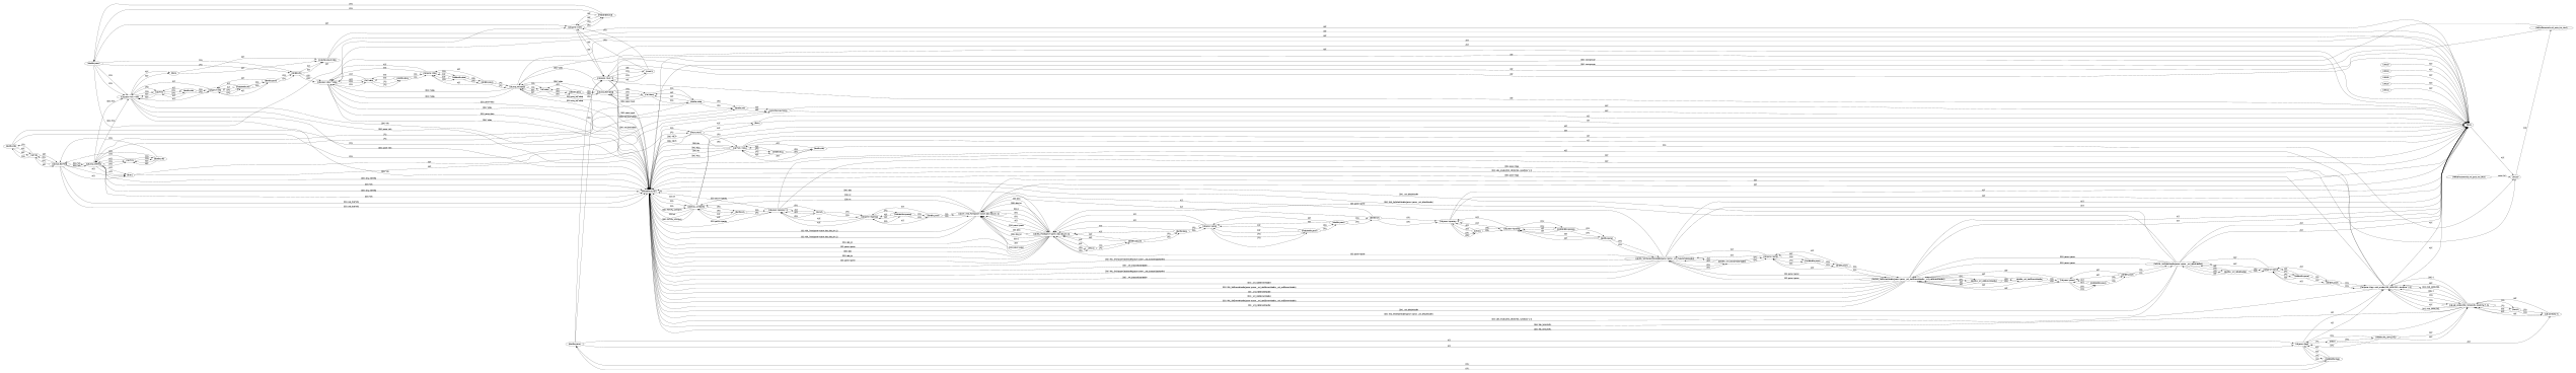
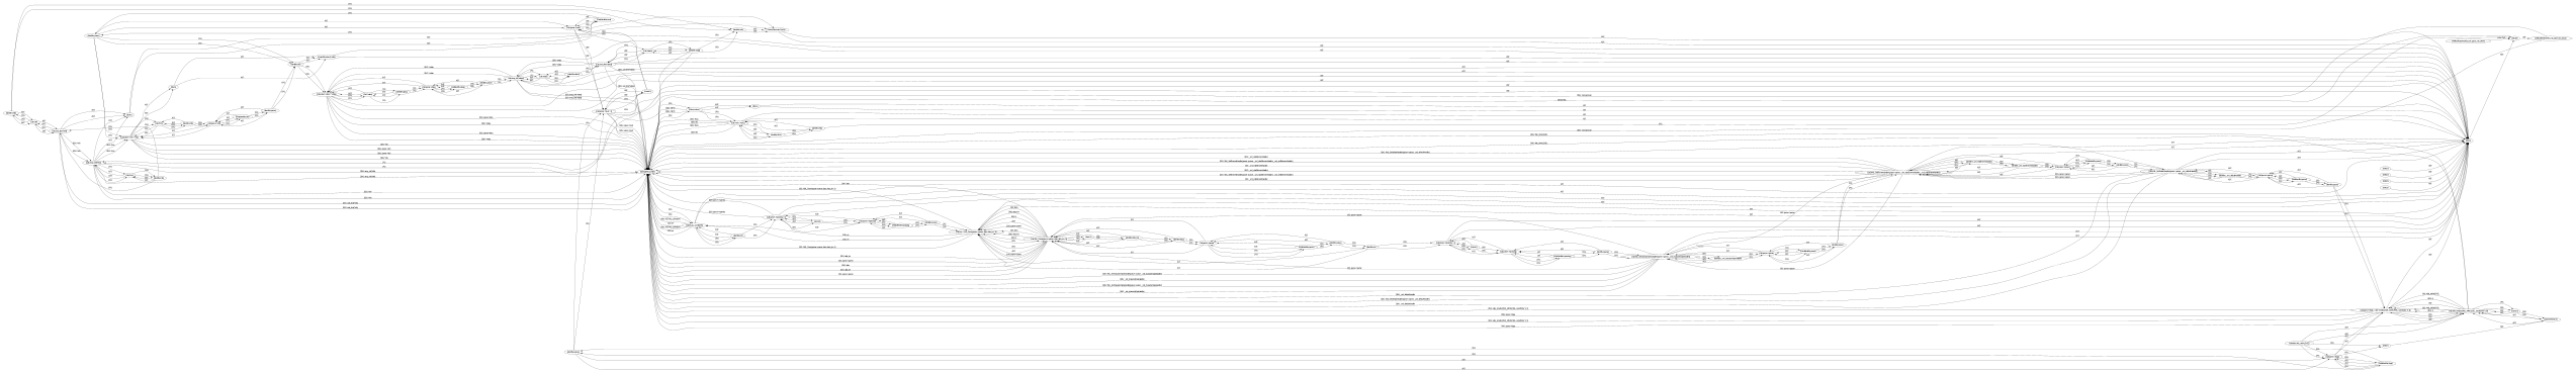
  digraph {
    fontname="Liberation Sans"
    rankdir=LR
    node [fontname="Liberation Sans"]
    edge [fontname="Liberation Sans"]
    n1 [label="(MethodReturn,RET)"]
    n2 [label="(Call,NULL_LONG(ret))"]
    n3 [label="(Return,return;)"]
    1000100
    n5 [label="(Block,)"]
    n6 [label="(Identifier,ret)"]
    n7 [label="(Call,**info = NULL)"]
    n8 [label="(Block,)"]
    n9 [label="(MethodParameterIn,xml_parse_into_struct)"]
    n10 [label="(MethodParameterOut,xml_parse_into_struct)"]
    n11 [label="(Identifier,info)"]
    n12 [label="(ControlStructure,if (info))"]
    n13 [label="(Block,)"]
    n14 [label="(Call,zval_dtor(*info))"]
    n15 [label="(Call,*info)"]
    n16 [label="(Call,array_init(*info))"]
    n17 [label="(Identifier,info)"]
    n18 [label="(Call,*info)"]
    n19 [label="(Call,parser->info = *info)"]
    n20 [label="(Identifier,info)"]
    n21 [label="(Block,)"]
    n22 [label="(Call,*info)"]
    n23 [label="(Call,zval_dtor(*xdata))"]
    n24 [label="(Call,*xdata)"]
    n25 [label="(Call,array_init(*xdata))"]
    n26 [label="(Identifier,xdata)"]
    n27 [label="(Call,*xdata)"]
    n28 [label="(Call,parser->data = *xdata)"]
    n29 [label="(Identifier,xdata)"]
    n30 [label="(Call,*xdata)"]
    n31 [label="(FieldIdentifier,data)"]
    n32 [label="(Call,parser->data)"]
    n33 [label="(Identifier,parser)"]
    n34 [label="(Identifier,xdata)"]
    n35 [label="(Identifier,info)"]
    n36 [label="(ControlStructure,if (info))"]
    n37 [label="(Identifier,info)"]
    n38 [label="(Call,parser->info)"]
    n39 [label="(FieldIdentifier,info)"]
    n40 [label="(Identifier,parser)"]
    n41 [label="(FieldIdentifier,level)"]
    n42 [label="(Call,parser->level)"]
    n43 [label="(Identifier,parser)"]
    n44 [label="(Call,parser->level = 0)"]
    n45 [label="(Literal,0)"]
    n46 [label="(FieldIdentifier,ltags)"]
    n47 [label="(Call,parser->ltags)"]
    n48 [label="(Identifier,parser)"]
    n49 [label="(Call,parser->ltags = safe_emalloc(XML_MAXLEVEL, sizeof(char *), 0))"]
    1000157
    n51 [label="(Call,safe_emalloc(XML_MAXLEVEL, sizeof(char *), 0))"]
    n52 [label="(Literal,0)"]
    n53 [label="(Call,sizeof(char *))"]
    n54 [label="(Identifier,XML_MAXLEVEL)"]
    n55 [label="(Call,XML_SetDefaultHandler(parser->parser, _xml_defaultHandler))"]
    n56 [label="(Identifier,_xml_defaultHandler)"]
    n57 [label="(Call,XML_SetElementHandler(parser->parser, _xml_startElementHandler, _xml_endElementHandler))"]
    n58 [label="(Call,parser->parser)"]
    n59 [label="(Identifier,_xml_endElementHandler)"]
    n60 [label="(Call,XML_SetCharacterDataHandler(parser->parser, _xml_characterDataHandler))"]
    n61 [label="(FieldIdentifier,parser)"]
    n62 [label="(Identifier,parser)"]
    n63 [label="(Identifier,_xml_startElementHandler)"]
    n64 [label="(Identifier,_xml_characterDataHandler)"]
    n65 [label="(Call,XML_Parse(parser->parser, data, data_len, 1))"]
    n66 [label="(Call,parser->parser)"]
    n67 [label="(FieldIdentifier,parser)"]
    n68 [label="(Identifier,parser)"]
    n69 [label="(Call,parser->parser)"]
    n70 [label="(Call,ret = XML_Parse(parser->parser, data, data_len, 1))"]
    n71 [label="(Literal,1)"]
    n72 [label="(FieldIdentifier,parser)"]
    n73 [label="(Identifier,parser)"]
    n74 [label="(Call,parser->isparsing = 1)"]
    n75 [label="(Literal,1)"]
    n76 [label="(Call,parser->isparsing)"]
    n77 [label="(FieldIdentifier,isparsing)"]
    n78 [label="(Identifier,parser)"]
    n79 [label="(Identifier,ret)"]
    n80 [label="(Call,parser->parser)"]
    n81 [label="(FieldIdentifier,parser)"]
    n82 [label="(Identifier,parser)"]
    n83 [label="(Identifier,data)"]
    n84 [label="(Identifier,data_len)"]
    n85 [label="(Call,parser->isparsing = 0)"]
    n86 [label="(Literal,0)"]
    n87 [label="(Call,parser->isparsing)"]
    n88 [label="(FieldIdentifier,isparsing)"]
    n89 [label="(Identifier,parser)"]
    n90 [label="(Identifier,NULL)"]
    n91 [label="(Identifier,info)"]
    1000103
    1000104
    1000105
    1000110
-   1000111
    n1 -> n2 [label="CFG: "]
    n1 -> n2 [label="CFG: "]
    n1 -> n3 [label="CFG: "]
    n1 -> n3 [label="CFG: "]
-   n1 -> 1000100 [label="AST: "]
+   n1 -> 1000100 [label="MAXLEVEL: "]
    n2 -> n1 [label="DDG: RETVAL_LONG(ret)"]
    n2 -> n1 [label="DDG: ret"]
    n2 -> n1 [label="DDG: RETVAL_LONG(ret)"]
    n2 -> n1 [label="DDG: ret"]
    n2 -> n5 [label="AST: "]
    n2 -> n5 [label="AST: "]
    n2 -> n6 [label="CFG: "]
    n2 -> n6 [label="CFG: "]
    n3 -> n1 [label="DDG: <RET>"]
    n3 -> n1 [label="DDG: <RET>"]
    n3 -> n7 [label="CFG: "]
    n3 -> n7 [label="CFG: "]
    n3 -> n8 [label="AST: "]
    n3 -> n8 [label="AST: "]
    1000100 -> n9 [label="AST: "]
    n5 -> 1000100 [label="AST: "]
    n6 -> n2 [label="AST: "]
    n6 -> n2 [label="AST: "]
    n6 -> n85 [label="CFG: "]
    n6 -> n85 [label="CFG: "]
    n7 -> n1 [label="DDG: info"]
    n7 -> n1 [label="DDG: NULL"]
    n7 -> n1 [label="DDG: info"]
    n7 -> n1 [label="DDG: NULL"]
    n7 -> n5 [label="AST: "]
    n7 -> n5 [label="AST: "]
    n7 -> n90 [label="CFG: "]
    n7 -> n90 [label="CFG: "]
    n8 -> n5 [label="AST: "]
    n8 -> n5 [label="AST: "]
    n9 -> n1 [label="DDG: <anonymous>"]
    n9 -> n1 [label="DDG: <anonymous>"]
    n10 -> 1000100 [label="MAXLEVEL: "]
    n11 -> n12 [label="AST: "]
    n11 -> n12 [label="AST: "]
    n12 -> n5 [label="AST: "]
    n12 -> n5 [label="AST: "]
    n13 -> n12 [label="AST: "]
    n13 -> n12 [label="AST: "]
    n14 -> n1 [label="DDG: zval_dtor(*info)"]
    n14 -> n1 [label="DDG: zval_dtor(*info)"]
    n14 -> n13 [label="AST: "]
    n14 -> n13 [label="AST: "]
    n14 -> n15 [label="CFG: "]
    n14 -> n15 [label="CFG: "]
    n14 -> n16 [label="DDG: *info"]
    n14 -> n16 [label="DDG: *info"]
    n15 -> n14 [label="AST: "]
    n15 -> n14 [label="AST: "]
    n15 -> n17 [label="CFG: "]
    n15 -> n17 [label="CFG: "]
    n16 -> n1 [label="DDG: array_init(*info)"]
    n16 -> n1 [label="DDG: *info"]
    n16 -> n1 [label="DDG: array_init(*info)"]
    n16 -> n1 [label="DDG: *info"]
    n16 -> n13 [label="AST: "]
    n16 -> n13 [label="AST: "]
    n16 -> n18 [label="CFG: "]
    n16 -> n18 [label="CFG: "]
    n16 -> n19 [label="DDG: *info"]
    n16 -> n19 [label="DDG: *info"]
    n17 -> n11 [label="CFG: "]
    n17 -> n11 [label="CFG: "]
    n17 -> n15 [label="AST: "]
    n17 -> n15 [label="AST: "]
    n18 -> n16 [label="AST: "]
    n18 -> n16 [label="AST: "]
    n18 -> n20 [label="CFG: "]
    n18 -> n20 [label="CFG: "]
    n19 -> n1 [label="DDG: parser->info"]
    n19 -> n1 [label="DDG: *info"]
    n19 -> n1 [label="DDG: parser->info"]
    n19 -> n1 [label="DDG: *info"]
    n19 -> n21 [label="AST: "]
    n19 -> n21 [label="AST: "]
    n19 -> n22 [label="CFG: "]
    n19 -> n22 [label="CFG: "]
    n20 -> n14 [label="CFG: "]
    n20 -> n14 [label="CFG: "]
    n20 -> n18 [label="AST: "]
    n20 -> n18 [label="AST: "]
    n21 -> n36 [label="AST: "]
    n21 -> n36 [label="AST: "]
    n22 -> n19 [label="AST: "]
    n22 -> n19 [label="AST: "]
    n22 -> n37 [label="CFG: "]
    n22 -> n37 [label="CFG: "]
    n23 -> n1 [label="DDG: zval_dtor(*xdata)"]
    n23 -> n1 [label="DDG: zval_dtor(*xdata)"]
    n23 -> n5 [label="AST: "]
    n23 -> n5 [label="AST: "]
    n23 -> n24 [label="CFG: "]
    n23 -> n24 [label="CFG: "]
    n23 -> n25 [label="DDG: *xdata"]
    n23 -> n25 [label="DDG: *xdata"]
    n24 -> n23 [label="AST: "]
    n24 -> n23 [label="AST: "]
    n24 -> n26 [label="CFG: "]
    n24 -> n26 [label="CFG: "]
    n25 -> n1 [label="DDG: array_init(*xdata)"]
    n25 -> n1 [label="DDG: array_init(*xdata)"]
    n25 -> n5 [label="AST: "]
    n25 -> n5 [label="AST: "]
    n25 -> n27 [label="CFG: "]
    n25 -> n27 [label="CFG: "]
    n25 -> n28 [label="DDG: *xdata"]
    n25 -> n28 [label="DDG: *xdata"]
    n26 -> n11 [label="CFG: "]
    n26 -> n11 [label="CFG: "]
    n26 -> n16 [label="CFG: "]
    n26 -> n16 [label="CFG: "]
    n26 -> n24 [label="AST: "]
    n26 -> n24 [label="AST: "]
    n27 -> n25 [label="AST: "]
    n27 -> n25 [label="AST: "]
    n27 -> n29 [label="CFG: "]
    n27 -> n29 [label="CFG: "]
    n28 -> n1 [label="DDG: *xdata"]
    n28 -> n1 [label="DDG: parser->data"]
    n28 -> n1 [label="DDG: *xdata"]
    n28 -> n1 [label="DDG: parser->data"]
    n28 -> n5 [label="AST: "]
    n28 -> n5 [label="AST: "]
    n28 -> n30 [label="CFG: "]
    n28 -> n30 [label="CFG: "]
    n29 -> n23 [label="CFG: "]
    n29 -> n23 [label="CFG: "]
    n29 -> n27 [label="AST: "]
    n29 -> n27 [label="AST: "]
    n30 -> n28 [label="AST: "]
    n30 -> n28 [label="AST: "]
    n30 -> n34 [label="CFG: "]
    n30 -> n34 [label="CFG: "]
    n31 -> n32 [label="AST: "]
    n31 -> n32 [label="AST: "]
    n31 -> n33 [label="CFG: "]
    n31 -> n33 [label="CFG: "]
    n32 -> n28 [label="AST: "]
    n32 -> n28 [label="AST: "]
    n32 -> n31 [label="CFG: "]
    n32 -> n31 [label="CFG: "]
    n33 -> n25 [label="CFG: "]
    n33 -> n25 [label="CFG: "]
    n33 -> n32 [label="AST: "]
    n33 -> n32 [label="AST: "]
    n34 -> n30 [label="AST: "]
    n34 -> n30 [label="AST: "]
    n34 -> n32 [label="CFG: "]
    n34 -> n32 [label="CFG: "]
    n35 -> n28 [label="CFG: "]
    n35 -> n28 [label="CFG: "]
    n35 -> n36 [label="AST: "]
    n35 -> n36 [label="AST: "]
    n36 -> n5 [label="AST: "]
    n36 -> n5 [label="AST: "]
    n37 -> n22 [label="AST: "]
    n37 -> n22 [label="AST: "]
    n37 -> n38 [label="CFG: "]
    n37 -> n38 [label="CFG: "]
    n38 -> n19 [label="AST: "]
    n38 -> n19 [label="AST: "]
    n38 -> n39 [label="CFG: "]
    n38 -> n39 [label="CFG: "]
    n39 -> n38 [label="AST: "]
    n39 -> n38 [label="AST: "]
    n39 -> n40 [label="CFG: "]
    n39 -> n40 [label="CFG: "]
    n40 -> n35 [label="CFG: "]
    n40 -> n35 [label="CFG: "]
    n40 -> n38 [label="AST: "]
    n40 -> n38 [label="AST: "]
    n41 -> n42 [label="AST: "]
    n41 -> n42 [label="AST: "]
    n41 -> n43 [label="CFG: "]
    n41 -> n43 [label="CFG: "]
    n42 -> n41 [label="CFG: "]
    n42 -> n41 [label="CFG: "]
    n42 -> n44 [label="AST: "]
    n42 -> n44 [label="AST: "]
    n43 -> n19 [label="CFG: "]
    n43 -> n19 [label="CFG: "]
    n43 -> n35 [label="CFG: "]
    n43 -> n35 [label="CFG: "]
    n43 -> n42 [label="AST: "]
    n43 -> n42 [label="AST: "]
    n44 -> n1 [label="DDG: parser->level"]
    n44 -> n1 [label="DDG: parser->level"]
    n44 -> n5 [label="AST: "]
    n44 -> n5 [label="AST: "]
    n44 -> n45 [label="CFG: "]
    n44 -> n45 [label="CFG: "]
    n45 -> n42 [label="CFG: "]
    n45 -> n42 [label="CFG: "]
    n45 -> n44 [label="AST: "]
    n45 -> n44 [label="AST: "]
    n46 -> n47 [label="AST: "]
    n46 -> n47 [label="AST: "]
    n46 -> n48 [label="CFG: "]
    n46 -> n48 [label="CFG: "]
    n47 -> n46 [label="CFG: "]
    n47 -> n46 [label="CFG: "]
    n47 -> n49 [label="AST: "]
    n47 -> n49 [label="AST: "]
    n47 -> 1000157 [label="CFG: "]
    n48 -> n44 [label="CFG: "]
    n48 -> n44 [label="CFG: "]
    n48 -> n47 [label="AST: "]
    n48 -> n47 [label="AST: "]
    n49 -> n1 [label="DDG: safe_emalloc(XML_MAXLEVEL, sizeof(char *), 0)"]
    n49 -> n1 [label="DDG: parser->ltags"]
    n49 -> n1 [label="DDG: safe_emalloc(XML_MAXLEVEL, sizeof(char *), 0)"]
    n49 -> n1 [label="DDG: parser->ltags"]
    n49 -> n5 [label="AST: "]
    n49 -> n5 [label="AST: "]
    n49 -> n51 [label="CFG: "]
    n49 -> n51 [label="CFG: "]
    1000157 -> n53 [label="AST: "]
-   1000157 -> n54 [label="CFG: "]
+   n54 -> 1000157 [label="CFG: "]
    n51 -> n1 [label="DDG: XML_MAXLEVEL"]
    n51 -> n1 [label="DDG: XML_MAXLEVEL"]
    n51 -> n49 [label="AST: "]
    n51 -> n49 [label="DDG: XML_MAXLEVEL"]
    n51 -> n49 [label="DDG: 0"]
    n51 -> n49 [label="AST: "]
    n51 -> n49 [label="DDG: XML_MAXLEVEL"]
    n51 -> n49 [label="DDG: 0"]
    n51 -> n52 [label="CFG: "]
    n51 -> n52 [label="CFG: "]
    n52 -> n51 [label="AST: "]
    n52 -> n51 [label="AST: "]
    n52 -> n53 [label="CFG: "]
    n52 -> n53 [label="CFG: "]
    n53 -> n51 [label="AST: "]
    n53 -> n51 [label="AST: "]
    n54 -> n47 [label="CFG: "]
    n54 -> n47 [label="CFG: "]
    n54 -> n51 [label="AST: "]
    n54 -> n51 [label="AST: "]
    n55 -> n1 [label="DDG: XML_SetDefaultHandler(parser->parser, _xml_defaultHandler)"]
    n55 -> n1 [label="DDG: _xml_defaultHandler"]
    n55 -> n1 [label="DDG: XML_SetDefaultHandler(parser->parser, _xml_defaultHandler)"]
    n55 -> n1 [label="DDG: _xml_defaultHandler"]
    n55 -> n5 [label="AST: "]
    n55 -> n5 [label="AST: "]
    n55 -> n56 [label="CFG: "]
    n55 -> n56 [label="CFG: "]
    n55 -> n57 [label="DDG: parser->parser"]
    n55 -> n57 [label="DDG: parser->parser"]
    n56 -> n55 [label="AST: "]
    n56 -> n55 [label="AST: "]
    n56 -> n58 [label="CFG: "]
    n56 -> n58 [label="CFG: "]
    n57 -> n1 [label="DDG: _xml_startElementHandler"]
    n57 -> n1 [label="DDG: XML_SetElementHandler(parser->parser, _xml_startElementHandler, _xml_endElementHandler)"]
    n57 -> n1 [label="DDG: _xml_endElementHandler"]
    n57 -> n1 [label="DDG: _xml_startElementHandler"]
    n57 -> n1 [label="DDG: XML_SetElementHandler(parser->parser, _xml_startElementHandler, _xml_endElementHandler)"]
    n57 -> n1 [label="DDG: _xml_endElementHandler"]
    n57 -> n5 [label="AST: "]
    n57 -> n5 [label="AST: "]
    n57 -> n59 [label="CFG: "]
    n57 -> n59 [label="CFG: "]
    n57 -> n60 [label="DDG: parser->parser"]
    n57 -> n60 [label="DDG: parser->parser"]
    n58 -> n55 [label="AST: "]
    n58 -> n55 [label="AST: "]
    n58 -> n61 [label="CFG: "]
    n58 -> n61 [label="CFG: "]
    n59 -> n57 [label="AST: "]
    n59 -> n57 [label="AST: "]
    n59 -> n63 [label="CFG: "]
    n59 -> n63 [label="CFG: "]
    n60 -> n1 [label="DDG: XML_SetCharacterDataHandler(parser->parser, _xml_characterDataHandler)"]
    n60 -> n1 [label="DDG: _xml_characterDataHandler"]
    n60 -> n1 [label="DDG: XML_SetCharacterDataHandler(parser->parser, _xml_characterDataHandler)"]
    n60 -> n1 [label="DDG: _xml_characterDataHandler"]
    n60 -> n5 [label="AST: "]
    n60 -> n5 [label="AST: "]
    n60 -> n64 [label="CFG: "]
    n60 -> n64 [label="CFG: "]
    n60 -> n65 [label="DDG: parser->parser"]
    n60 -> n65 [label="DDG: parser->parser"]
    n61 -> n58 [label="AST: "]
    n61 -> n58 [label="AST: "]
    n61 -> n62 [label="CFG: "]
    n61 -> n62 [label="CFG: "]
    n62 -> n49 [label="CFG: "]
    n62 -> n49 [label="CFG: "]
    n62 -> n58 [label="AST: "]
    n62 -> n58 [label="AST: "]
    n63 -> n57 [label="AST: "]
    n63 -> n57 [label="AST: "]
    n63 -> n66 [label="CFG: "]
    n63 -> n66 [label="CFG: "]
    n64 -> n60 [label="AST: "]
    n64 -> n60 [label="AST: "]
    n64 -> n69 [label="CFG: "]
    n64 -> n69 [label="CFG: "]
    n65 -> n1 [label="DDG: data_len"]
    n65 -> n1 [label="DDG: parser->parser"]
    n65 -> n1 [label="DDG: data"]
    n65 -> n1 [label="DDG: data_len"]
    n65 -> n1 [label="DDG: parser->parser"]
    n65 -> n1 [label="DDG: data"]
    n65 -> n70 [label="AST: "]
    n65 -> n70 [label="DDG: parser->parser"]
    n65 -> n70 [label="DDG: data"]
    n65 -> n70 [label="DDG: data_len"]
    n65 -> n70 [label="DDG: 1"]
    n65 -> n70 [label="AST: "]
    n65 -> n70 [label="DDG: parser->parser"]
    n65 -> n70 [label="DDG: data"]
    n65 -> n70 [label="DDG: data_len"]
    n65 -> n70 [label="DDG: 1"]
    n65 -> n71 [label="CFG: "]
    n65 -> n71 [label="CFG: "]
    n66 -> n57 [label="AST: "]
    n66 -> n57 [label="AST: "]
    n66 -> n67 [label="CFG: "]
    n66 -> n67 [label="CFG: "]
    n67 -> n66 [label="AST: "]
    n67 -> n66 [label="AST: "]
    n67 -> n68 [label="CFG: "]
    n67 -> n68 [label="CFG: "]
    n68 -> n55 [label="CFG: "]
    n68 -> n55 [label="CFG: "]
    n68 -> n66 [label="AST: "]
    n68 -> n66 [label="AST: "]
    n69 -> n60 [label="AST: "]
    n69 -> n60 [label="AST: "]
    n69 -> n72 [label="CFG: "]
    n69 -> n72 [label="CFG: "]
    n70 -> n1 [label="DDG: XML_Parse(parser->parser, data, data_len, 1)"]
    n70 -> n1 [label="DDG: XML_Parse(parser->parser, data, data_len, 1)"]
    n70 -> n2 [label="DDG: ret"]
    n70 -> n2 [label="DDG: ret"]
    n70 -> n5 [label="AST: "]
    n70 -> n5 [label="AST: "]
    n70 -> n65 [label="CFG: "]
    n70 -> n65 [label="CFG: "]
    n71 -> n65 [label="AST: "]
    n71 -> n65 [label="AST: "]
    n71 -> n84 [label="CFG: "]
    n71 -> n84 [label="CFG: "]
    n72 -> n69 [label="AST: "]
    n72 -> n69 [label="AST: "]
    n72 -> n73 [label="CFG: "]
    n72 -> n73 [label="CFG: "]
    n73 -> n57 [label="CFG: "]
    n73 -> n57 [label="CFG: "]
    n73 -> n69 [label="AST: "]
    n73 -> n69 [label="AST: "]
    n74 -> n5 [label="AST: "]
    n74 -> n5 [label="AST: "]
    n74 -> n75 [label="CFG: "]
    n74 -> n75 [label="CFG: "]
    n75 -> n74 [label="AST: "]
    n75 -> n74 [label="AST: "]
    n75 -> n76 [label="CFG: "]
    n75 -> n76 [label="CFG: "]
    n76 -> n74 [label="AST: "]
    n76 -> n74 [label="AST: "]
    n76 -> n77 [label="CFG: "]
    n76 -> n77 [label="CFG: "]
    n77 -> n76 [label="AST: "]
    n77 -> n76 [label="AST: "]
    n77 -> n78 [label="CFG: "]
    n77 -> n78 [label="CFG: "]
    n78 -> n60 [label="CFG: "]
    n78 -> n60 [label="CFG: "]
    n78 -> n76 [label="AST: "]
    n78 -> n76 [label="AST: "]
    n79 -> n70 [label="AST: "]
    n79 -> n70 [label="AST: "]
    n79 -> n74 [label="CFG: "]
    n79 -> n74 [label="CFG: "]
    n80 -> n65 [label="AST: "]
    n80 -> n65 [label="AST: "]
    n80 -> n81 [label="CFG: "]
    n80 -> n81 [label="CFG: "]
    n81 -> n80 [label="AST: "]
    n81 -> n80 [label="AST: "]
    n81 -> n82 [label="CFG: "]
    n81 -> n82 [label="CFG: "]
    n82 -> n79 [label="CFG: "]
    n82 -> n79 [label="CFG: "]
    n82 -> n80 [label="AST: "]
    n82 -> n80 [label="AST: "]
    n83 -> n65 [label="AST: "]
    n83 -> n65 [label="AST: "]
    n83 -> n80 [label="CFG: "]
    n83 -> n80 [label="CFG: "]
    n84 -> n65 [label="AST: "]
    n84 -> n65 [label="AST: "]
    n84 -> n83 [label="CFG: "]
    n84 -> n83 [label="CFG: "]
    n85 -> n1 [label="DDG: parser->isparsing"]
    n85 -> n1 [label="DDG: parser->isparsing"]
    n85 -> n5 [label="AST: "]
    n85 -> n5 [label="AST: "]
    n85 -> n86 [label="CFG: "]
    n85 -> n86 [label="CFG: "]
    n86 -> n85 [label="AST: "]
    n86 -> n85 [label="AST: "]
    n86 -> n87 [label="CFG: "]
    n86 -> n87 [label="CFG: "]
    n87 -> n85 [label="AST: "]
    n87 -> n85 [label="AST: "]
    n87 -> n88 [label="CFG: "]
    n87 -> n88 [label="CFG: "]
    n88 -> n87 [label="AST: "]
    n88 -> n87 [label="AST: "]
    n88 -> n89 [label="CFG: "]
    n88 -> n89 [label="CFG: "]
    n89 -> n70 [label="CFG: "]
    n89 -> n70 [label="CFG: "]
    n89 -> n87 [label="AST: "]
    n89 -> n87 [label="AST: "]
    n90 -> n7 [label="AST: "]
    n90 -> n7 [label="AST: "]
    n90 -> n91 [label="CFG: "]
    n90 -> n91 [label="CFG: "]
    n91 -> 1000100 [label="CFG: "]
    n91 -> n7 [label="AST: "]
    n91 -> n7 [label="AST: "]
    1000103 -> n5 [label="AST: "]
    1000104 -> n5 [label="AST: "]
    1000105 -> n5 [label="AST: "]
    1000110 -> n5 [label="AST: "]
-   1000111 -> n5 [label="AST: "]
  }
